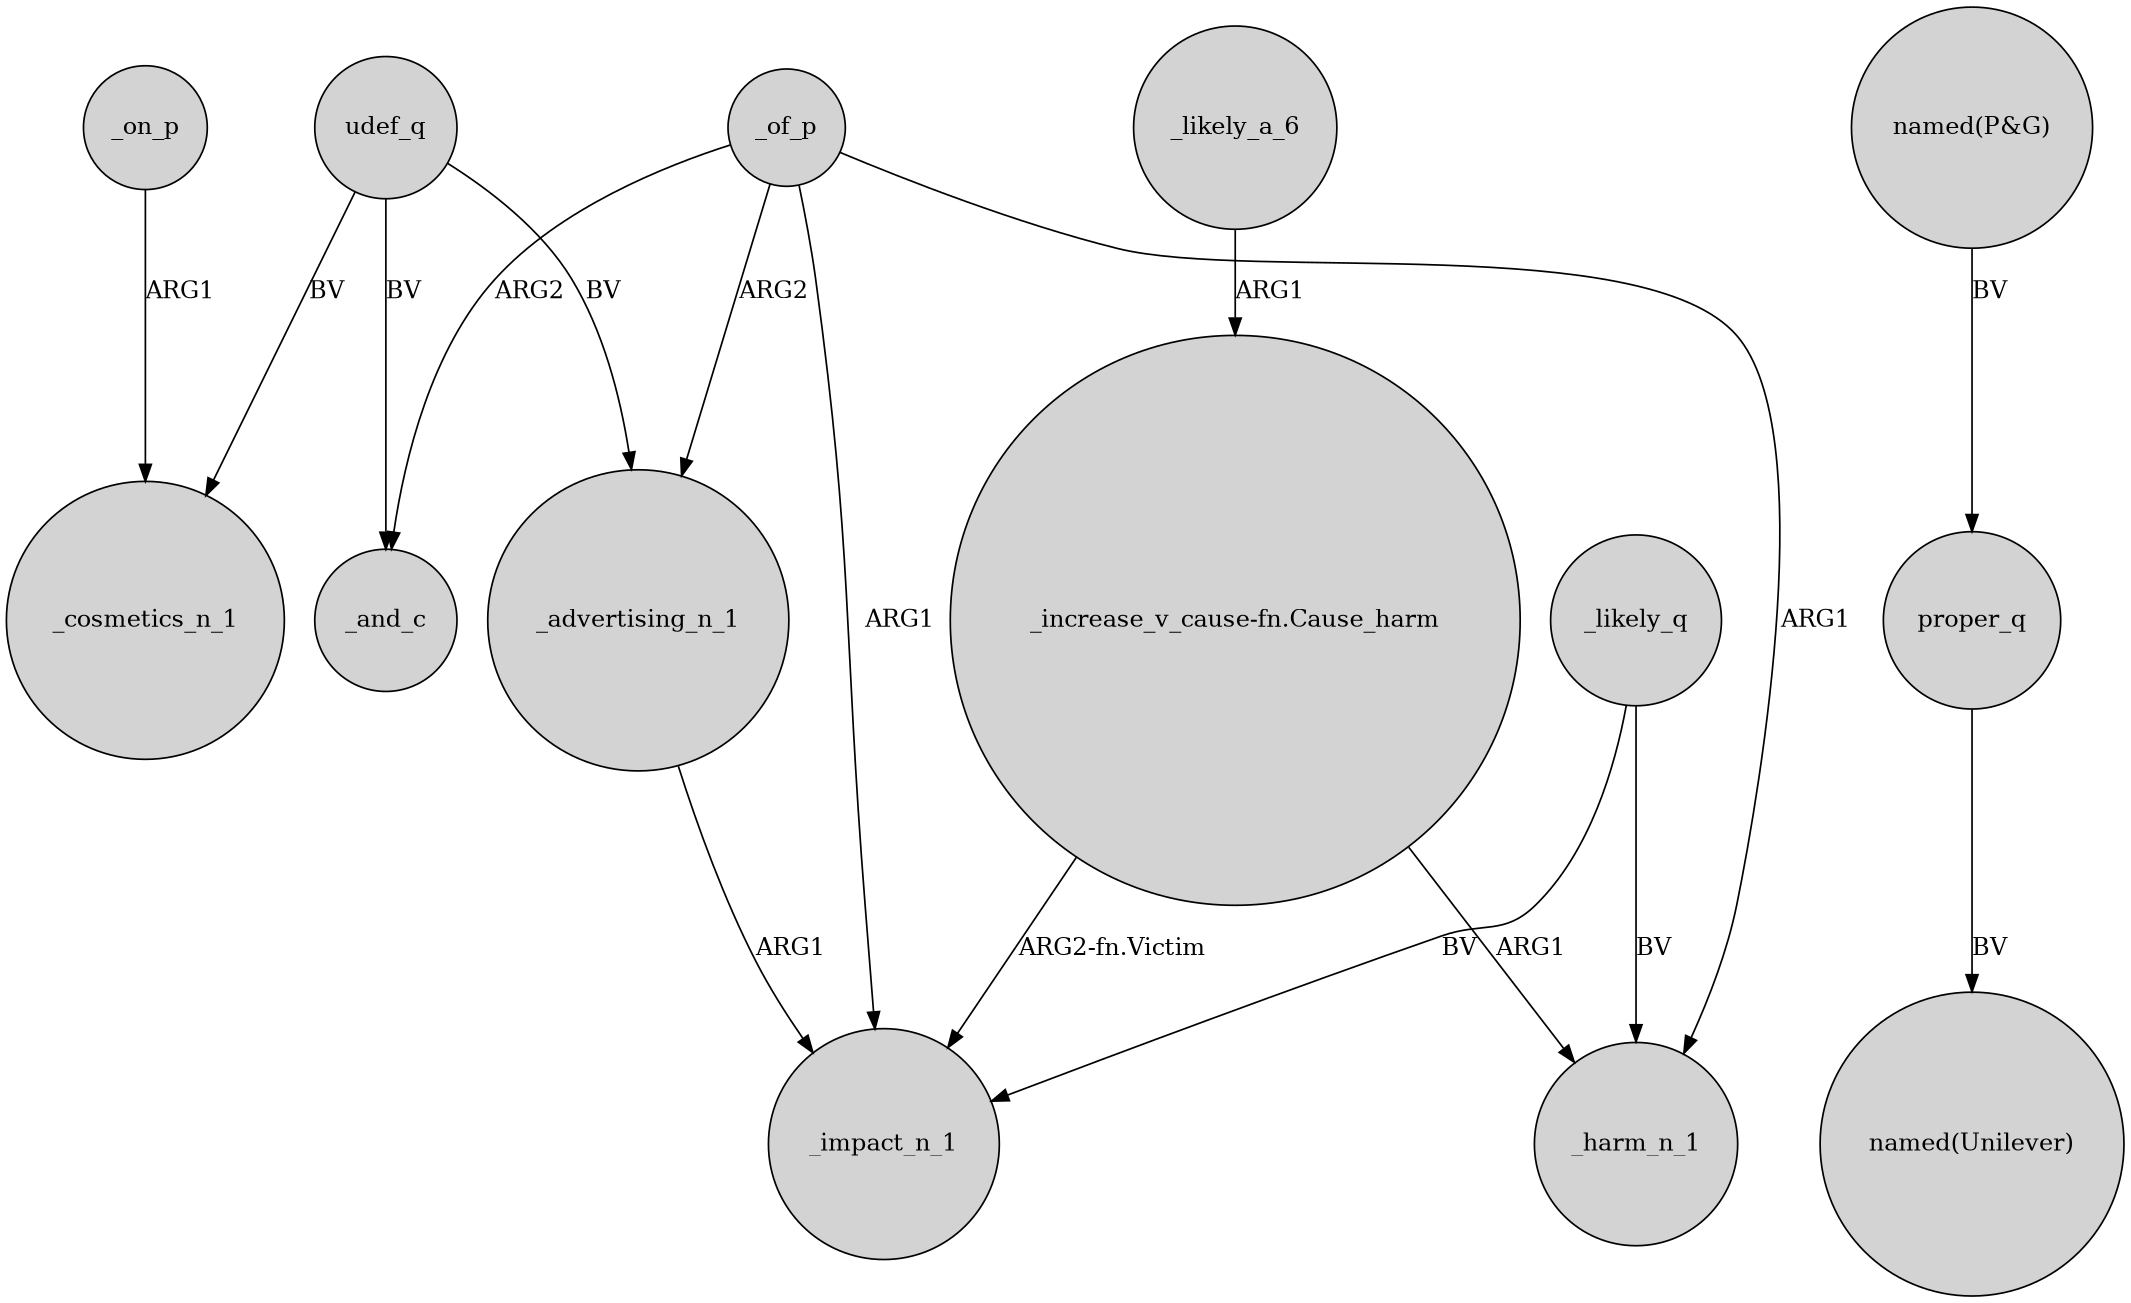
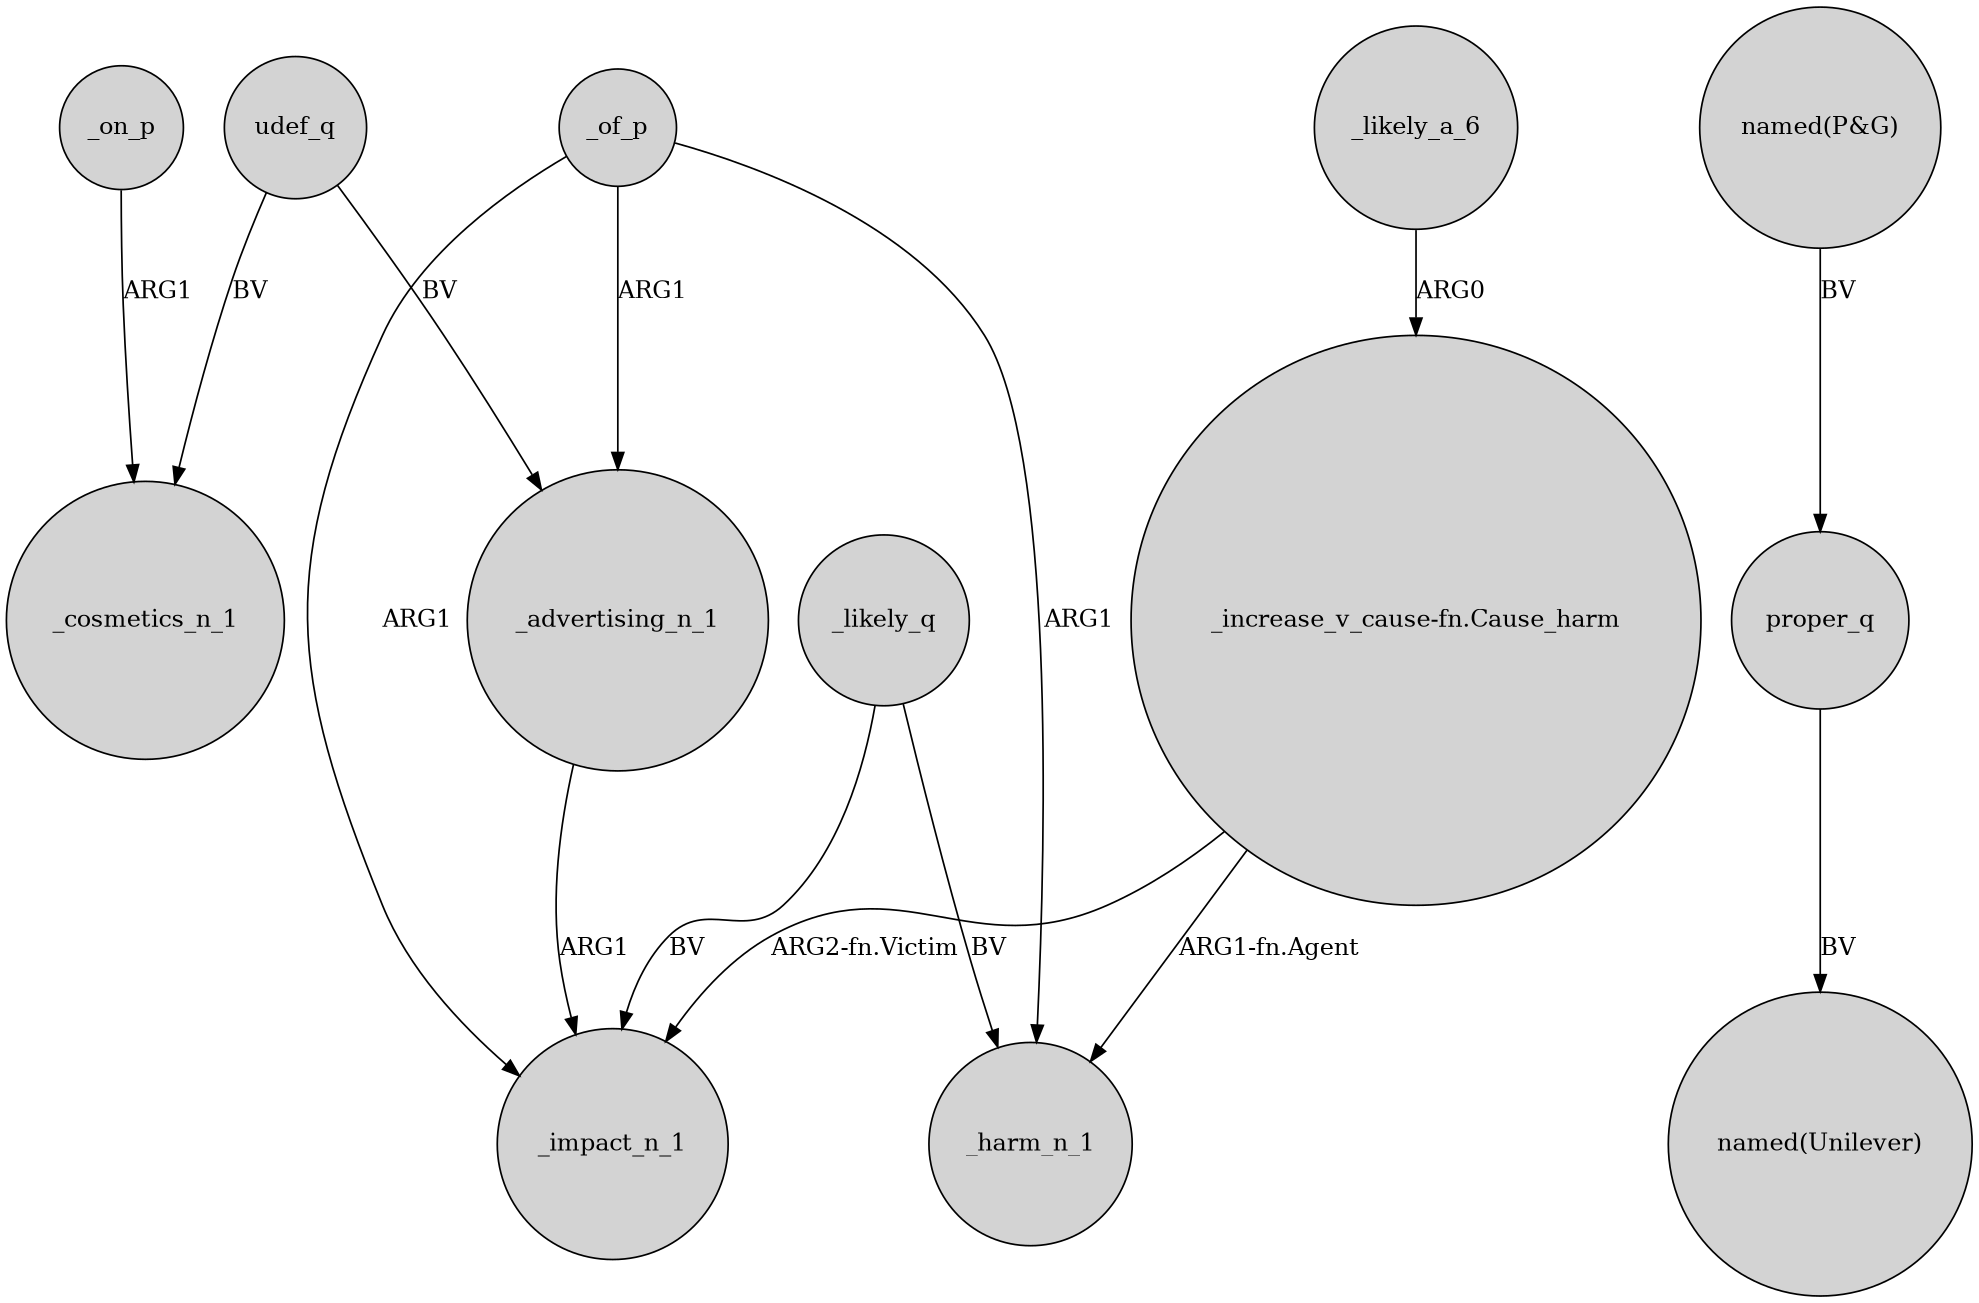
  digraph {
    node [shape=circle style=filled]
    udef_q
    _cosmetics_n_1
-   _and_c
    _advertising_n_1
    _impact_n_1
    proper_q
    "named(Unilever)"
    "named(P&G)"
    _of_p
    n10 [label=_harm_n_1]
    n11 [label=_likely_a_6]
    "_increase_v_cause-fn.Cause_harm"
    n13 [label=_likely_q]
    _on_p
    udef_q -> _cosmetics_n_1 [label=BV]
-   udef_q -> _and_c [label=BV]
    udef_q -> _advertising_n_1 [label=BV]
    _advertising_n_1 -> _impact_n_1 [label=ARG1]
    proper_q -> "named(Unilever)" [label=BV]
    "named(P&G)" -> proper_q [label=BV]
-   _of_p -> _and_c [label=ARG2]
-   _of_p -> _advertising_n_1 [label=ARG2]
+   _of_p -> _advertising_n_1 [label=ARG1]
    _of_p -> _impact_n_1 [label=ARG1]
    _of_p -> n10 [label=ARG1]
-   n11 -> "_increase_v_cause-fn.Cause_harm" [label=ARG1]
+   n11 -> "_increase_v_cause-fn.Cause_harm" [label=ARG0]
    "_increase_v_cause-fn.Cause_harm" -> _impact_n_1 [label="ARG2-fn.Victim"]
-   "_increase_v_cause-fn.Cause_harm" -> n10 [label=ARG1]
+   "_increase_v_cause-fn.Cause_harm" -> n10 [label="ARG1-fn.Agent"]
    n13 -> _impact_n_1 [label=BV]
    n13 -> n10 [label=BV]
    _on_p -> _cosmetics_n_1 [label=ARG1]
  }
